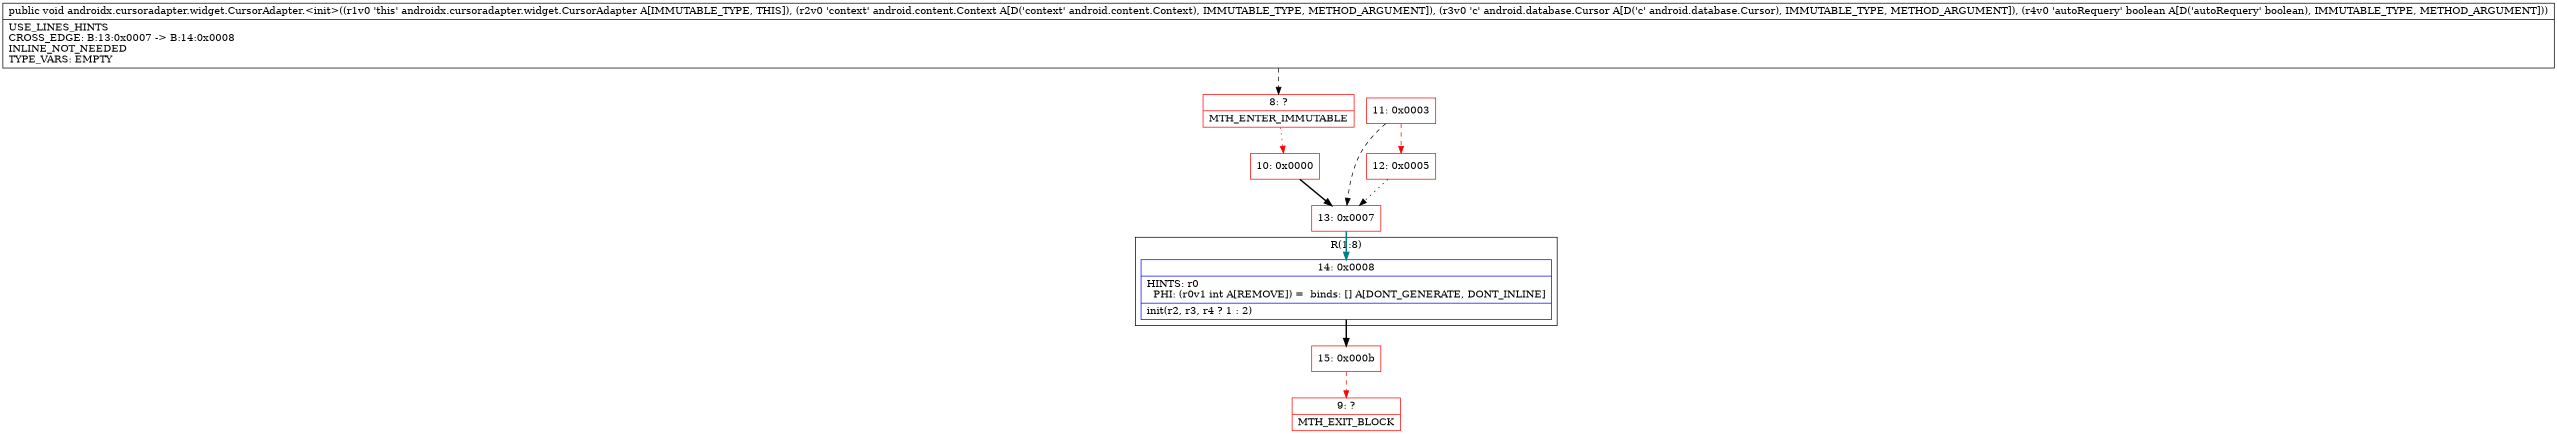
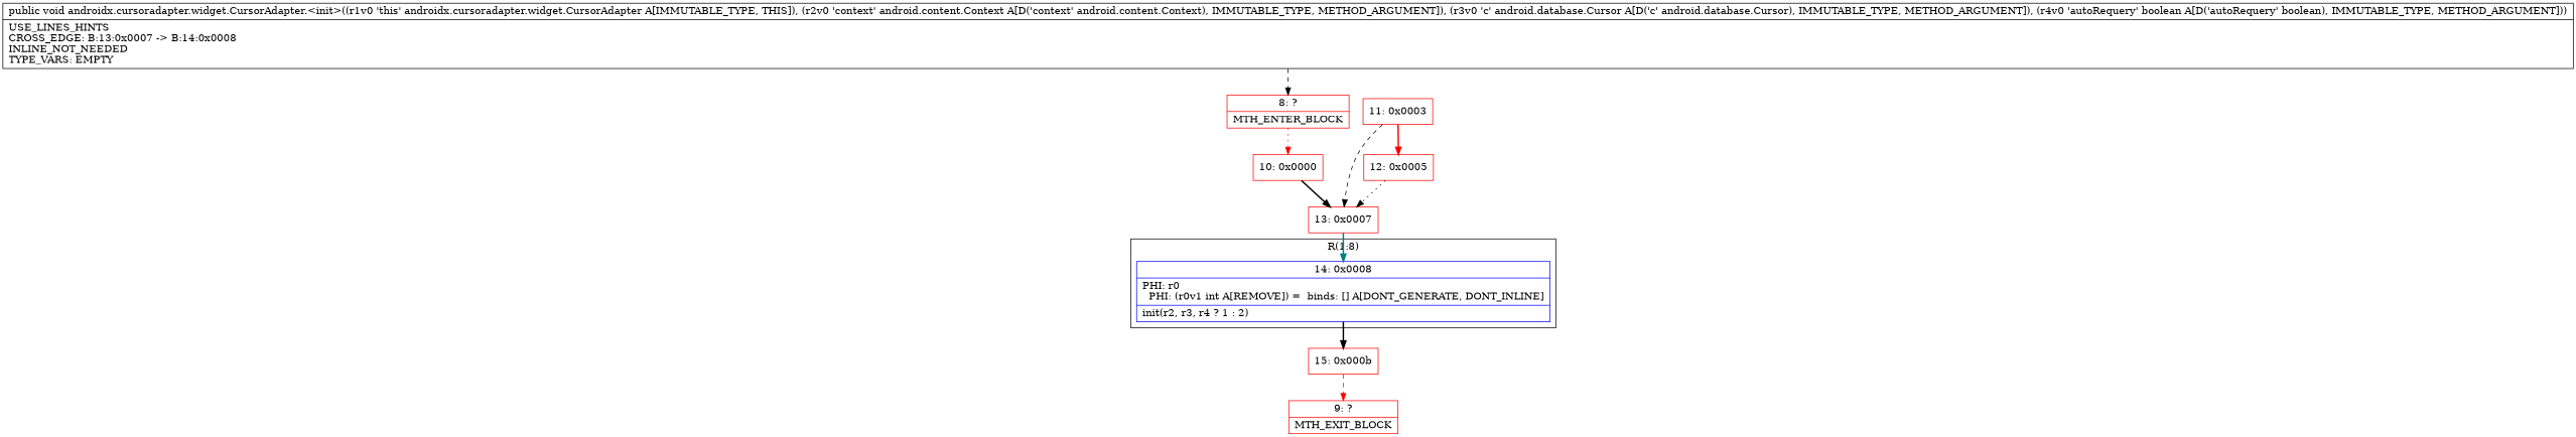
  digraph {
    node [color=red shape=record]
    edge [color=black style=bold]
-   n1 [color=blue label="{14\:\ 0x0008|HINTS: r0 \l  PHI: (r0v1 int A[REMOVE]) =  binds: [] A[DONT_GENERATE, DONT_INLINE]\l|init(r2, r3, r4 ? 1 : 2)\l}"]
+   n1 [color=blue label="{14\:\ 0x0008|PHI: r0 \l  PHI: (r0v1 int A[REMOVE]) =  binds: [] A[DONT_GENERATE, DONT_INLINE]\l|init(r2, r3, r4 ? 1 : 2)\l}"]
    n2 [label="{15\:\ 0x000b}"]
    n3 [label="{9\:\ ?|MTH_EXIT_BLOCK\l}"]
-   n4 [label="{8\:\ ?|MTH_ENTER_IMMUTABLE\l}"]
+   n4 [label="{8\:\ ?|MTH_ENTER_BLOCK\l}"]
    n5 [label="{10\:\ 0x0000}"]
    n6 [label="{13\:\ 0x0007}"]
    n7 [label="{11\:\ 0x0003}"]
    n8 [label="{12\:\ 0x0005}"]
    n9 [label="{public void androidx.cursoradapter.widget.CursorAdapter.\<init\>((r1v0 'this' androidx.cursoradapter.widget.CursorAdapter A[IMMUTABLE_TYPE, THIS]), (r2v0 'context' android.content.Context A[D('context' android.content.Context), IMMUTABLE_TYPE, METHOD_ARGUMENT]), (r3v0 'c' android.database.Cursor A[D('c' android.database.Cursor), IMMUTABLE_TYPE, METHOD_ARGUMENT]), (r4v0 'autoRequery' boolean A[D('autoRequery' boolean), IMMUTABLE_TYPE, METHOD_ARGUMENT]))  | USE_LINES_HINTS\lCROSS_EDGE: B:13:0x0007 \-\> B:14:0x0008\lINLINE_NOT_NEEDED\lTYPE_VARS: EMPTY\l}" color=""]
    subgraph cluster_1 {
      label="R(1:8)"
      n1
    }
    n1 -> n2
    n2 -> n3 [color=red style=dashed]
    n4 -> n5 [color=red style=dotted]
    n5 -> n6
    n6 -> n1 [color=teal]
    n7 -> n6 [style=dashed]
-   n7 -> n8 [color=red style=dashed]
+   n7 -> n8 [color=red]
    n8 -> n6 [style=dotted]
    n9 -> n4 [style=dashed]
  }
